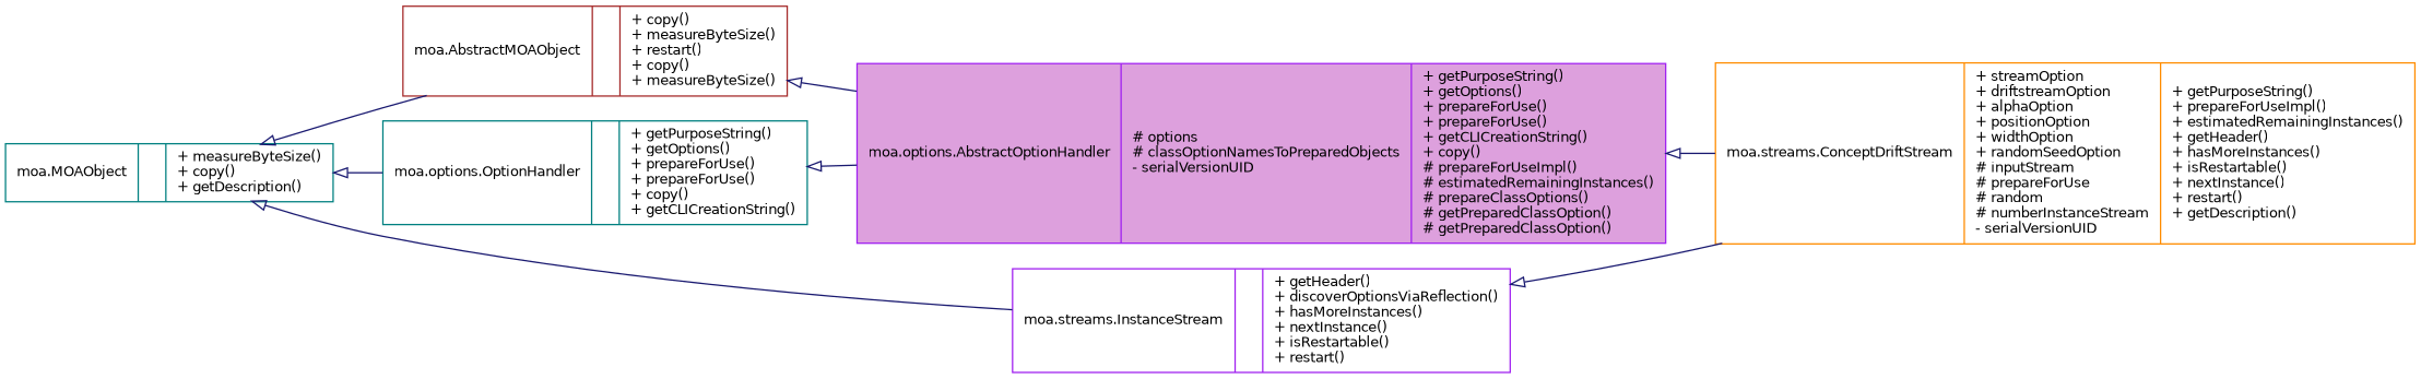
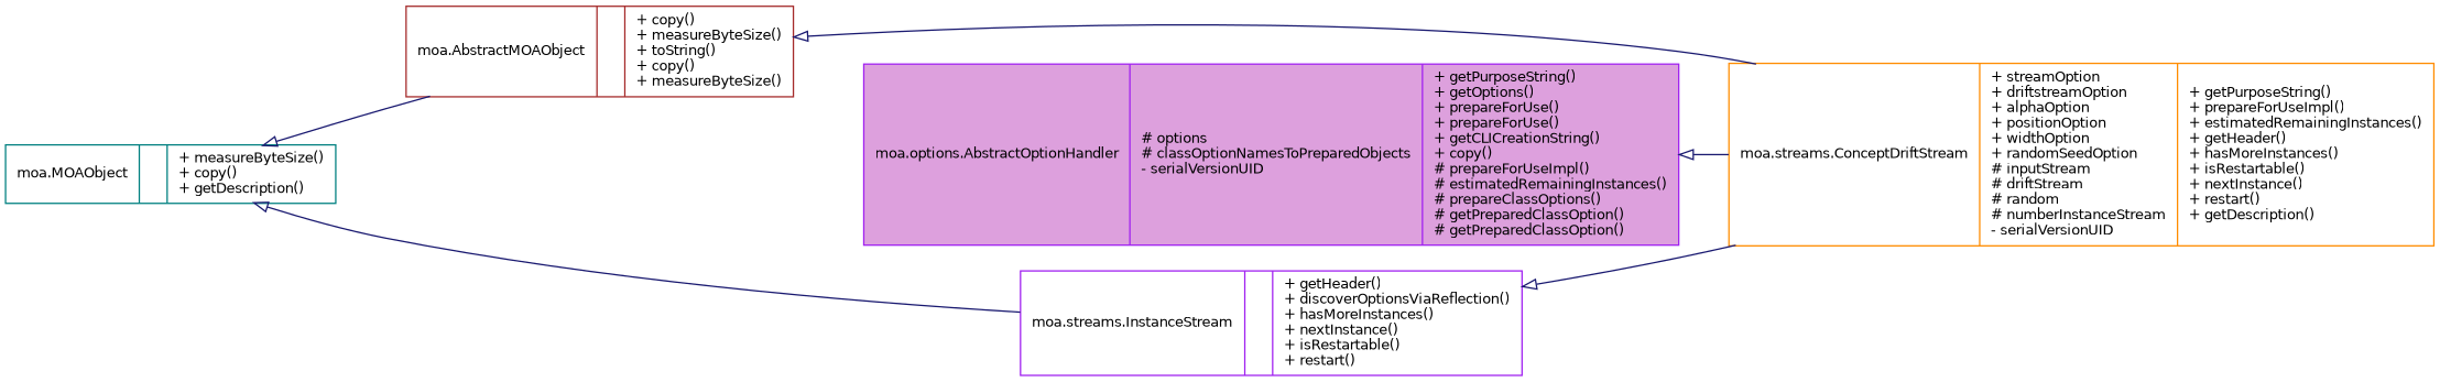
  digraph {
    rankdir=LR
    node [color=purple fillcolor=white fontname=Helvetica fontsize=10 shape=record style=filled]
    edge [arrowtail=empty color=midnightblue dir=back fontname=Helvetica fontsize=10 labelfontname=Helvetica labelfontsize=10 style=solid]
-   n1 [color=darkorange fontcolor=black height=0.2 label="{moa.streams.ConceptDriftStream\n|+ streamOption\l+ driftstreamOption\l+ alphaOption\l+ positionOption\l+ widthOption\l+ randomSeedOption\l# inputStream\l# prepareForUse\l# random\l# numberInstanceStream\l- serialVersionUID\l|+ getPurposeString()\l+ prepareForUseImpl()\l+ estimatedRemainingInstances()\l+ getHeader()\l+ hasMoreInstances()\l+ isRestartable()\l+ nextInstance()\l+ restart()\l+ getDescription()\l}" width=0.4]
+   n1 [color=darkorange fontcolor=black height=0.2 label="{moa.streams.ConceptDriftStream\n|+ streamOption\l+ driftstreamOption\l+ alphaOption\l+ positionOption\l+ widthOption\l+ randomSeedOption\l# inputStream\l# driftStream\l# random\l# numberInstanceStream\l- serialVersionUID\l|+ getPurposeString()\l+ prepareForUseImpl()\l+ estimatedRemainingInstances()\l+ getHeader()\l+ hasMoreInstances()\l+ isRestartable()\l+ nextInstance()\l+ restart()\l+ getDescription()\l}" width=0.4]
    n2 [fillcolor=plum height=0.2 label="{moa.options.AbstractOptionHandler\n|# options\l# classOptionNamesToPreparedObjects\l- serialVersionUID\l|+ getPurposeString()\l+ getOptions()\l+ prepareForUse()\l+ prepareForUse()\l+ getCLICreationString()\l+ copy()\l# prepareForUseImpl()\l# estimatedRemainingInstances()\l# prepareClassOptions()\l# getPreparedClassOption()\l# getPreparedClassOption()\l}" width=0.4]
-   n3 [color=brown height=0.2 label="{moa.AbstractMOAObject\n||+ copy()\l+ measureByteSize()\l+ restart()\l+ copy()\l+ measureByteSize()\l}" width=0.4]
+   n3 [color=brown height=0.2 label="{moa.AbstractMOAObject\n||+ copy()\l+ measureByteSize()\l+ toString()\l+ copy()\l+ measureByteSize()\l}" width=0.4]
    n4 [color=teal height=0.2 label="{moa.MOAObject\n||+ measureByteSize()\l+ copy()\l+ getDescription()\l}" width=0.4]
-   n5 [color=teal height=0.2 label="{moa.options.OptionHandler\n||+ getPurposeString()\l+ getOptions()\l+ prepareForUse()\l+ prepareForUse()\l+ copy()\l+ getCLICreationString()\l}" width=0.4]
    n6 [height=0.2 label="{moa.streams.InstanceStream\n||+ getHeader()\l+ discoverOptionsViaReflection()\l+ hasMoreInstances()\l+ nextInstance()\l+ isRestartable()\l+ restart()\l}" width=0.4]
    n2 -> n1
-   n3 -> n2
+   n3 -> n1
    n4 -> n3
-   n4 -> n5
    n4 -> n6
-   n5 -> n2
    n6 -> n1
  }
